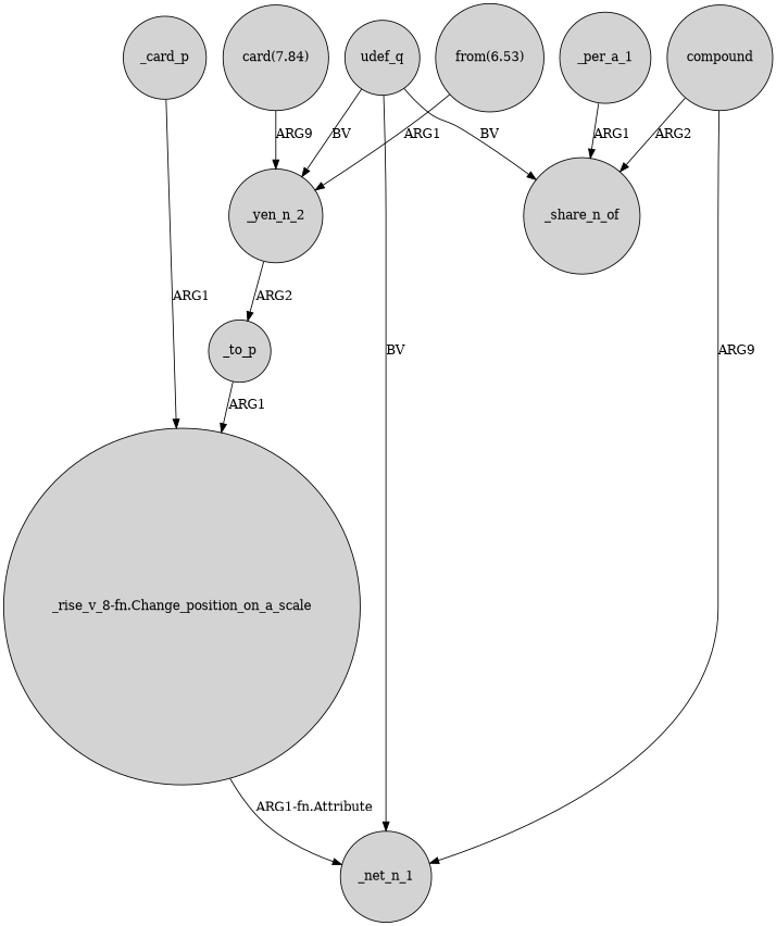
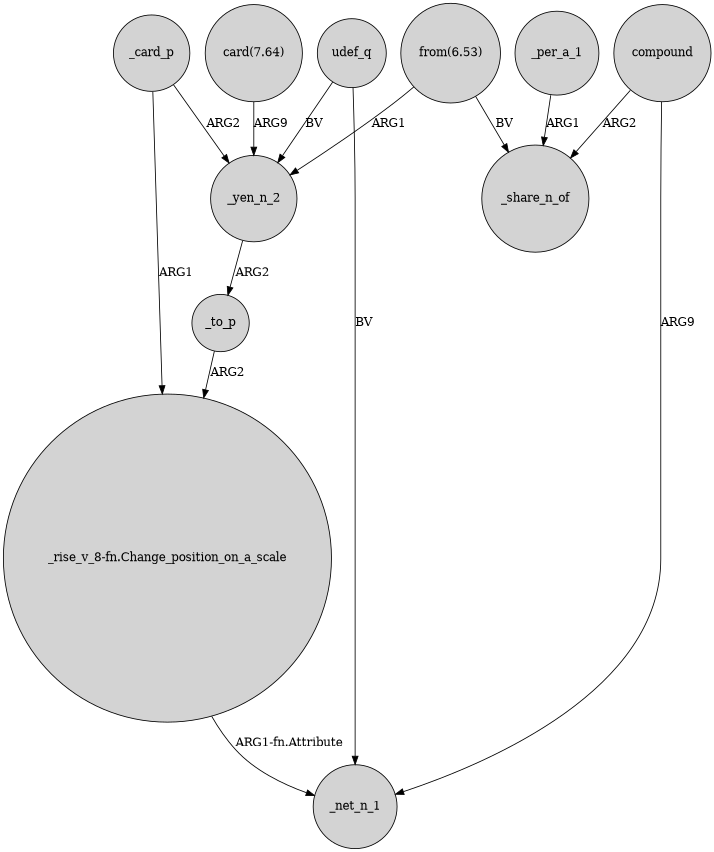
  digraph {
    node [shape=circle style=filled]
    n1 [label="_rise_v_8-fn.Change_position_on_a_scale"]
    _to_p
    _net_n_1
    _yen_n_2
    n5 [label=_card_p]
    udef_q
    _share_n_of
    compound
    n9 [label="from(6.53)"]
    _per_a_1
-   "card(7.84)"
+   "card(7.84)" [label="card(7.64)"]
    n1 -> _net_n_1 [label="ARG1-fn.Attribute"]
-   _to_p -> n1 [label=ARG1]
+   _to_p -> n1 [label=ARG2]
    _yen_n_2 -> _to_p [label=ARG2]
    n5 -> n1 [label=ARG1]
+   n5 -> _yen_n_2 [label=ARG2]
    udef_q -> _net_n_1 [label=BV]
    udef_q -> _yen_n_2 [label=BV]
-   udef_q -> _share_n_of [label=BV]
+   n9 -> _share_n_of [label=BV]
    compound -> _net_n_1 [label=ARG9]
    compound -> _share_n_of [label=ARG2]
    n9 -> _yen_n_2 [label=ARG1]
    _per_a_1 -> _share_n_of [label=ARG1]
    "card(7.84)" -> _yen_n_2 [label=ARG9]
  }
